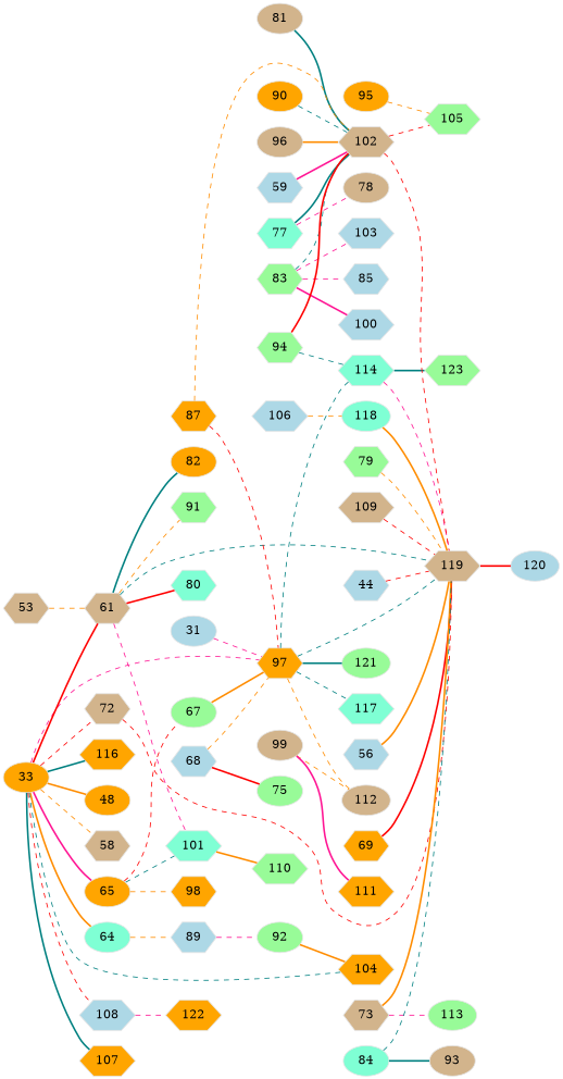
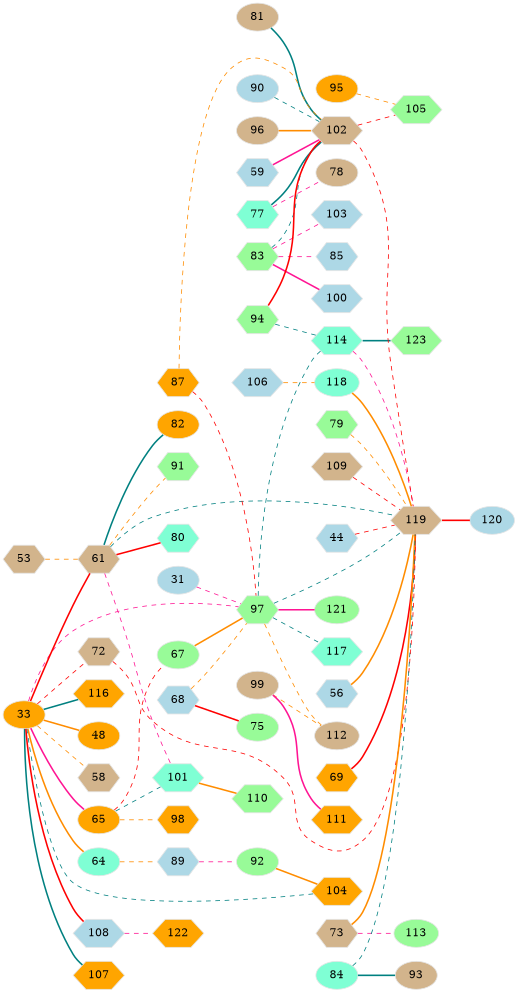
  graph {
    rankdir=LR
    node [color=gray90 fillcolor=orange shape=hexagon style=filled]
    edge [color=darkorange style=dashed]
-   97 [super="+20+2+29+49"]
+   97 [fillcolor=palegreen super="+20+2+29+49"]
    119 [fillcolor=tan super="+17+19+21+54+115"]
    114 [fillcolor=aquamarine super="+39+51+63"]
    112 [fillcolor=tan shape=ellipse super="+71"]
    117 [fillcolor=aquamarine]
    121 [fillcolor=palegreen shape=ellipse]
    31 [fillcolor=lightblue shape=ellipse]
    33 [shape=ellipse super="+8+25+3+4"]
    48 [shape=ellipse]
    58 [fillcolor=tan]
    61 [fillcolor=tan super="+30+40+22"]
    64 [fillcolor=aquamarine shape=ellipse]
    65 [shape=ellipse super="+24+42+46+47"]
    72 [fillcolor=tan super="+23+34+37+45+70"]
    104
    107
    108 [fillcolor=lightblue]
    116
    80 [fillcolor=aquamarine]
    82 [shape=ellipse]
    91 [fillcolor=palegreen]
    101 [fillcolor=aquamarine super="+88"]
    89 [fillcolor=lightblue]
    67 [fillcolor=palegreen shape=ellipse]
    98
    122
    120 [fillcolor=lightblue shape=ellipse]
    44 [fillcolor=lightblue]
    53 [fillcolor=tan]
    56 [fillcolor=lightblue]
    102 [fillcolor=tan super="+52+15+55"]
    105 [fillcolor=palegreen super="+76"]
    59 [fillcolor=lightblue]
    110 [fillcolor=palegreen]
    92 [fillcolor=palegreen shape=ellipse]
    68 [fillcolor=lightblue]
    75 [fillcolor=palegreen shape=ellipse]
    69
    73 [fillcolor=tan super="+60"]
    113 [fillcolor=palegreen shape=ellipse]
    77 [fillcolor=aquamarine]
    78 [fillcolor=tan shape=ellipse]
    79 [fillcolor=palegreen]
    81 [fillcolor=tan shape=ellipse]
    83 [fillcolor=palegreen super="+50"]
    85 [fillcolor=lightblue]
    100 [fillcolor=lightblue]
    103 [fillcolor=lightblue]
    84 [fillcolor=aquamarine shape=ellipse]
    93 [fillcolor=tan shape=ellipse]
    87 [super="+66"]
-   90 [shape=ellipse]
+   90 [fillcolor=lightblue shape=ellipse]
    94 [fillcolor=palegreen super="+86"]
    123 [fillcolor=palegreen]
    95 [shape=ellipse]
    96 [fillcolor=tan shape=ellipse]
    99 [fillcolor=tan shape=ellipse]
    111
    106 [fillcolor=lightblue super="+62"]
    118 [fillcolor=aquamarine shape=ellipse]
    109 [fillcolor=tan]
    97 -- 119 [color=teal weight=2]
    97 -- 114 [color=teal]
    97 -- 112
    97 -- 117 [color=teal]
-   97 -- 121 [color=teal style=bold]
+   97 -- 121 [color=deeppink style=bold]
    119 -- 120 [color=red style=bold]
    114 -- 119 [color=deeppink weight=2]
    114 -- 123 [color=teal style=bold]
    31 -- 97 [color=deeppink]
    33 -- 97 [color=deeppink weight=2]
    33 -- 48 [style=bold]
    33 -- 58
    33 -- 61 [color=red style=bold weight=3]
    33 -- 64 [style=bold]
    33 -- 65 [color=deeppink style=bold]
    33 -- 72 [color=red]
    33 -- 104 [color=teal]
    33 -- 107 [color=teal style=bold]
-   33 -- 108 [color=red]
+   33 -- 108 [color=red style=bold]
    33 -- 116 [color=teal style=bold]
    61 -- 119 [color=teal weight=2]
    61 -- 80 [color=red style=bold]
    61 -- 82 [color=teal style=bold]
    61 -- 91
    61 -- 101 [color=deeppink weight=2]
    64 -- 89
    65 -- 101 [color=teal]
    65 -- 67 [color=red]
    65 -- 98
    72 -- 119 [color=red]
    108 -- 122 [color=deeppink]
    101 -- 110 [style=bold]
    89 -- 92 [color=deeppink]
    67 -- 97 [style=bold]
    44 -- 119 [color=red]
    53 -- 61
    56 -- 119 [style=bold]
    102 -- 119 [color=red]
    102 -- 105 [color=red]
    59 -- 102 [color=deeppink style=bold]
    92 -- 104 [style=bold]
    68 -- 97
    68 -- 75 [color=red style=bold]
    69 -- 119 [color=red style=bold]
    73 -- 119 [style=bold]
    73 -- 113 [color=deeppink]
    77 -- 102 [color=teal style=bold]
    77 -- 78 [color=deeppink]
    79 -- 119
    81 -- 102 [color=teal style=bold]
    83 -- 102 [color=teal]
    83 -- 85 [color=deeppink]
    83 -- 100 [color=deeppink style=bold]
    83 -- 103 [color=deeppink]
    84 -- 119 [color=teal]
    84 -- 93 [color=teal style=bold]
    87 -- 97 [color=red weight=2]
    87 -- 102
    90 -- 102 [color=teal]
    94 -- 114 [color=teal]
    94 -- 102 [color=red style=bold]
    95 -- 105
    96 -- 102 [style=bold]
    99 -- 112
    99 -- 111 [color=deeppink style=bold]
    106 -- 118
    118 -- 119 [style=bold]
    109 -- 119 [color=red]
  }
